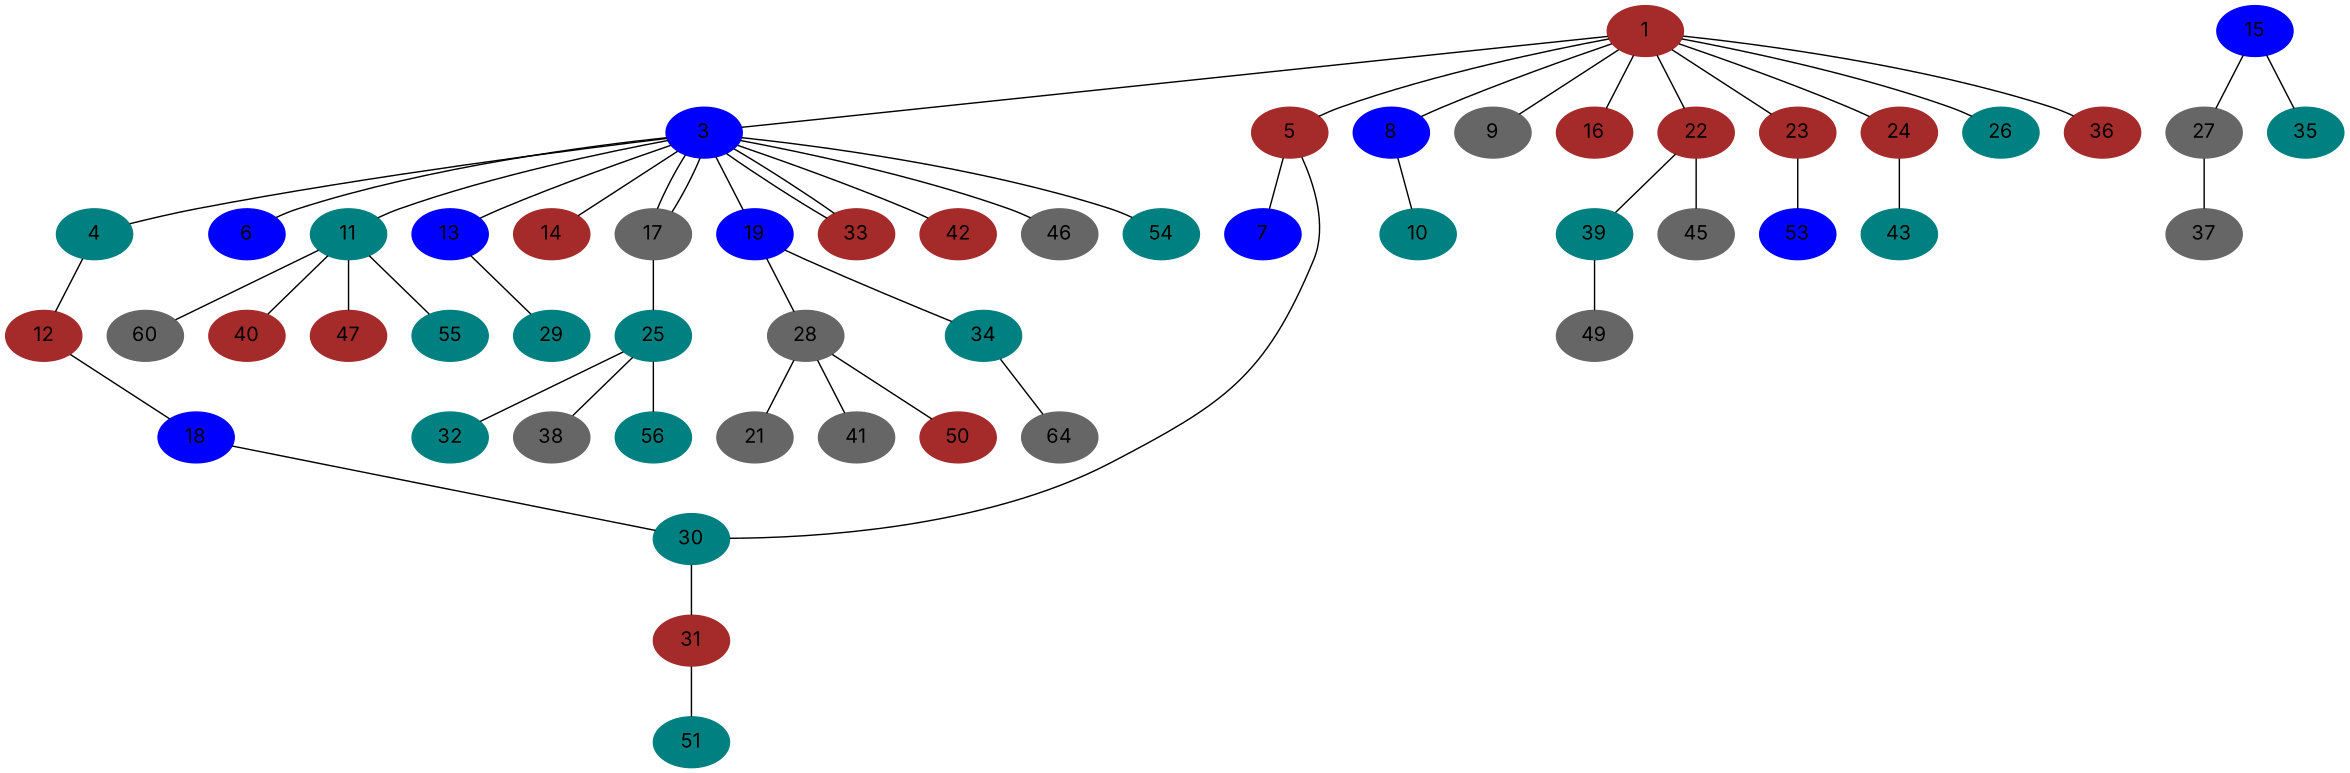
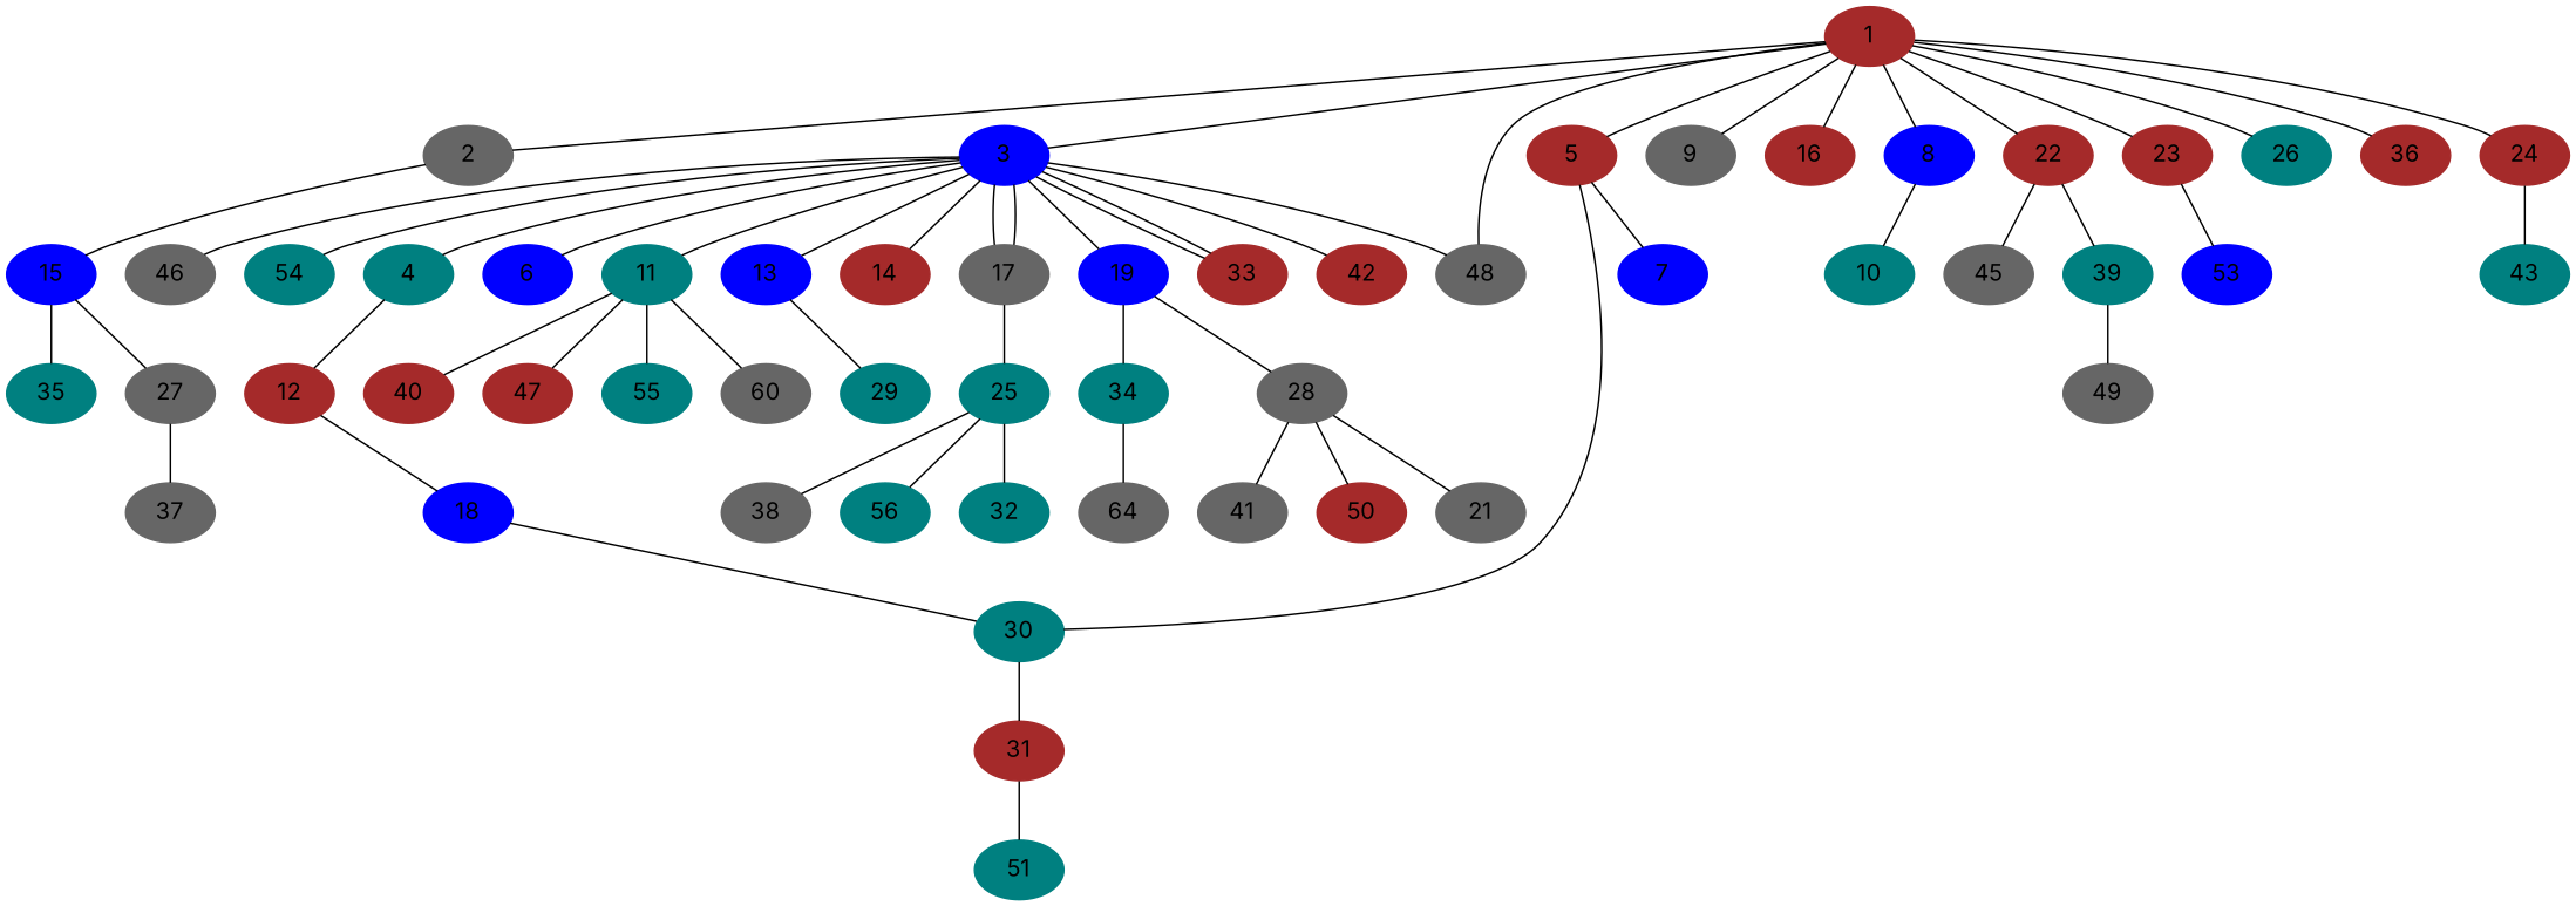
  graph {
    fontname=Inter
    node [color=teal fontname=Inter style=filled]
    edge [fontname=Inter]
    1 [color=brown]
+   2 [color=gray40]
    3 [color=blue]
    5 [color=brown]
    8 [color=blue]
    9 [color=gray40]
    16 [color=brown]
    22 [color=brown]
    23 [color=brown]
    24 [color=brown]
    26
    36 [color=brown]
+   48 [color=gray40]
    15 [color=blue]
    4
    6 [color=blue]
    11
    13 [color=blue]
    14 [color=brown]
    17 [color=gray40]
    19 [color=blue]
    33 [color=brown]
    42 [color=brown]
    46 [color=gray40]
    54
    7 [color=blue]
    30
    10
    39
    45 [color=gray40]
    53 [color=blue]
    43
    27 [color=gray40]
    35
    12 [color=brown]
    n36 [color=gray40 label=60]
    40 [color=brown]
    47 [color=brown]
    55
    29
    25
    28 [color=gray40]
    34
    18 [color=blue]
    31 [color=brown]
    37 [color=gray40]
    32
    38 [color=gray40]
    56
    21 [color=gray40]
    41 [color=gray40]
    50 [color=brown]
    n53 [color=gray40 label=64]
    49 [color=gray40]
    51
+   1 -- 2
    1 -- 3
    1 -- 5
    1 -- 8
    1 -- 9
    1 -- 16
    1 -- 22
    1 -- 23
    1 -- 24
    1 -- 26
    1 -- 36
+   1 -- 48
+   2 -- 15
+   3 -- 48
    3 -- 4
    3 -- 6
    3 -- 11
    3 -- 13
    3 -- 14
    3 -- 17
    3 -- 17
    3 -- 19
    3 -- 33
    3 -- 33
    3 -- 42
    3 -- 46
    3 -- 54
    5 -- 7
    5 -- 30
    8 -- 10
    22 -- 39
    22 -- 45
    23 -- 53
    24 -- 43
    15 -- 27
    15 -- 35
    4 -- 12
    11 -- n36
    11 -- 40
    11 -- 47
    11 -- 55
    13 -- 29
    17 -- 25
    19 -- 28
    19 -- 34
    30 -- 31
    39 -- 49
    27 -- 37
    12 -- 18
    25 -- 32
    25 -- 38
    25 -- 56
    28 -- 21
    28 -- 41
    28 -- 50
    34 -- n53
    18 -- 30
    31 -- 51
  }
